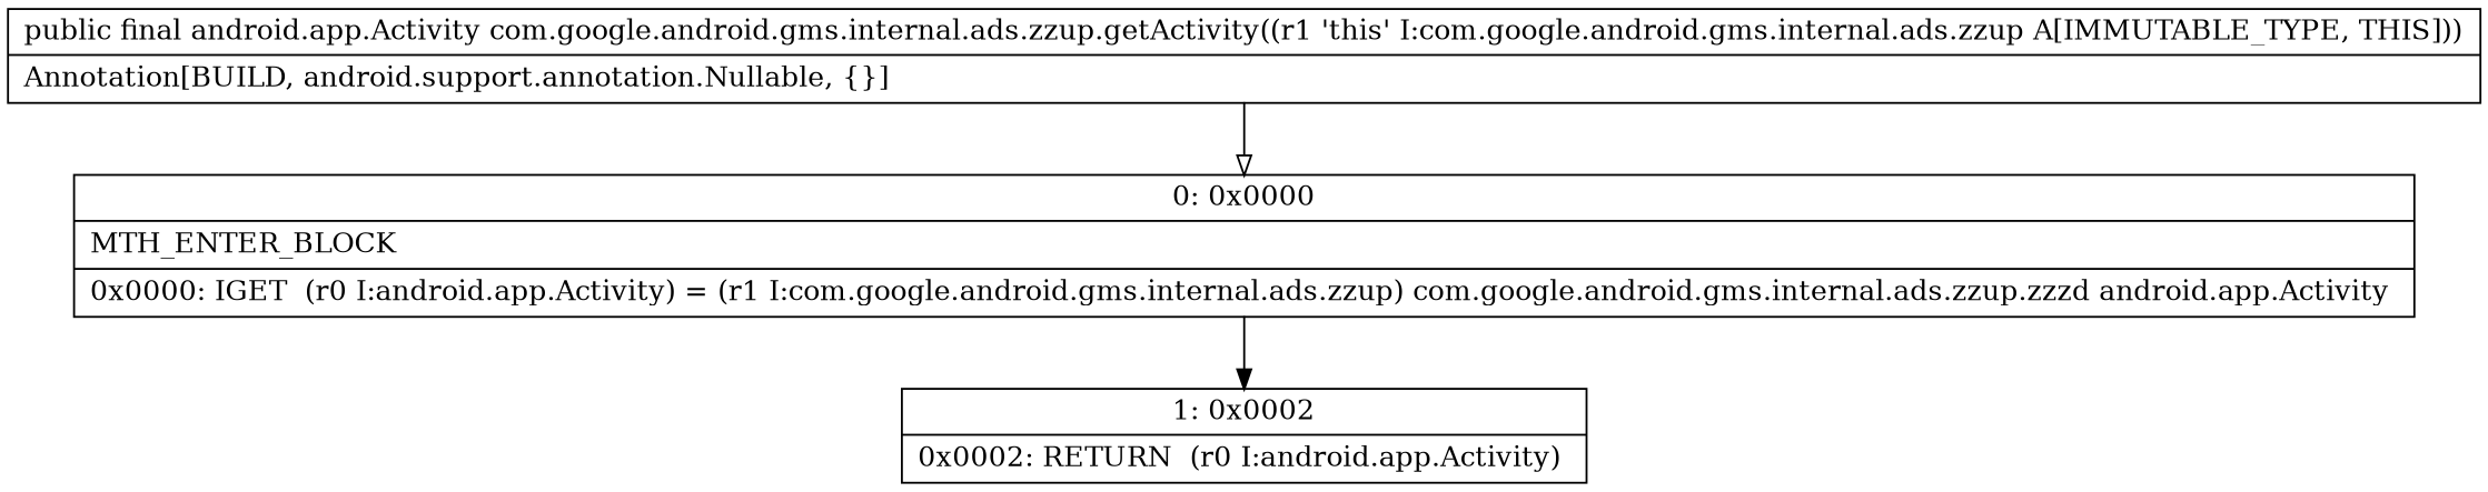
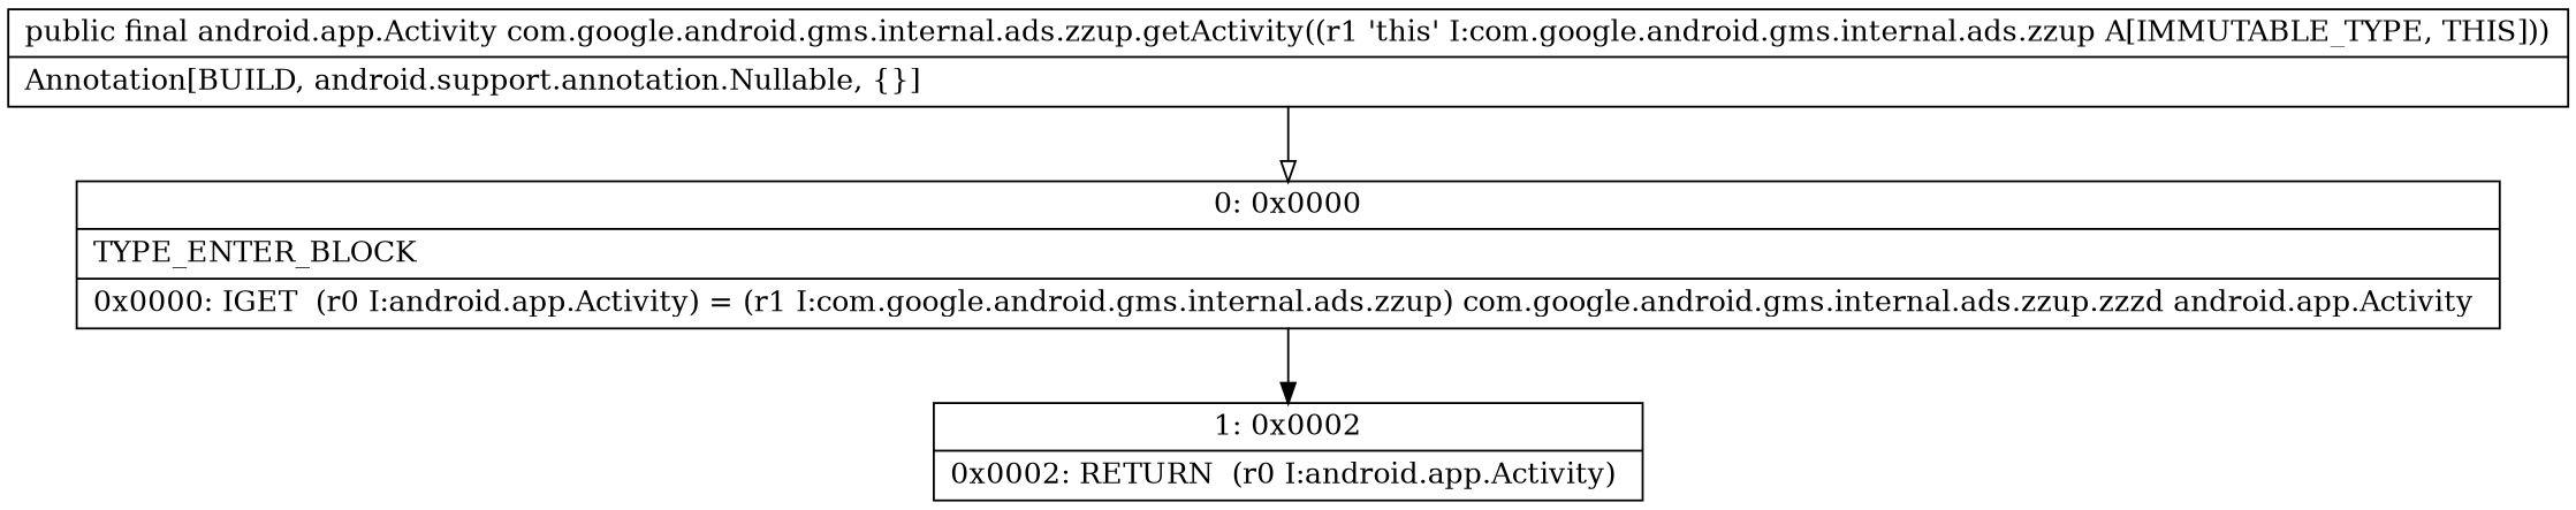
  digraph {
    node [shape=record]
-   n1 [label="{0\:\ 0x0000|MTH_ENTER_BLOCK\l|0x0000: IGET  (r0 I:android.app.Activity) = (r1 I:com.google.android.gms.internal.ads.zzup) com.google.android.gms.internal.ads.zzup.zzzd android.app.Activity \l}"]
+   n1 [label="{0\:\ 0x0000|TYPE_ENTER_BLOCK\l|0x0000: IGET  (r0 I:android.app.Activity) = (r1 I:com.google.android.gms.internal.ads.zzup) com.google.android.gms.internal.ads.zzup.zzzd android.app.Activity \l}"]
    n2 [label="{1\:\ 0x0002|0x0002: RETURN  (r0 I:android.app.Activity) \l}"]
    n3 [label="{public final android.app.Activity com.google.android.gms.internal.ads.zzup.getActivity((r1 'this' I:com.google.android.gms.internal.ads.zzup A[IMMUTABLE_TYPE, THIS]))  | Annotation[BUILD, android.support.annotation.Nullable, \{\}]\l}"]
    n1 -> n2 [arrowhead=normal]
    n3 -> n1 [arrowhead=onormal]
  }
